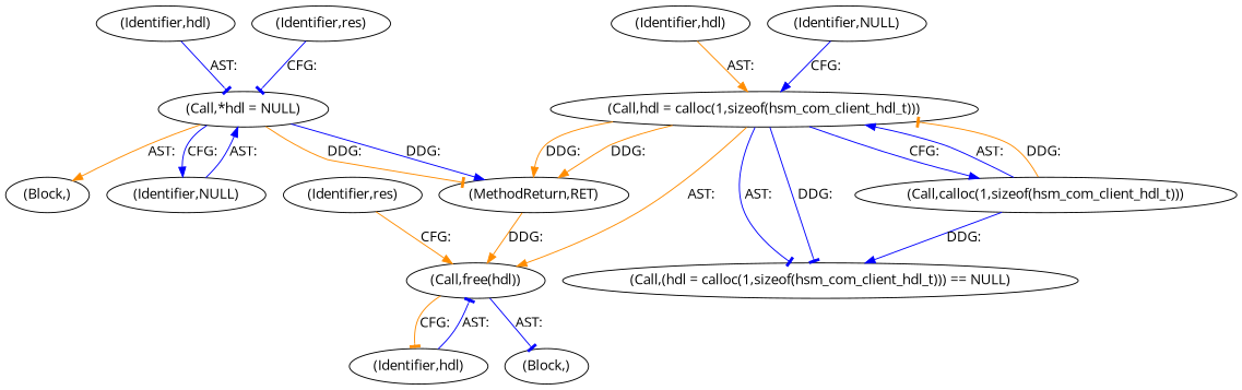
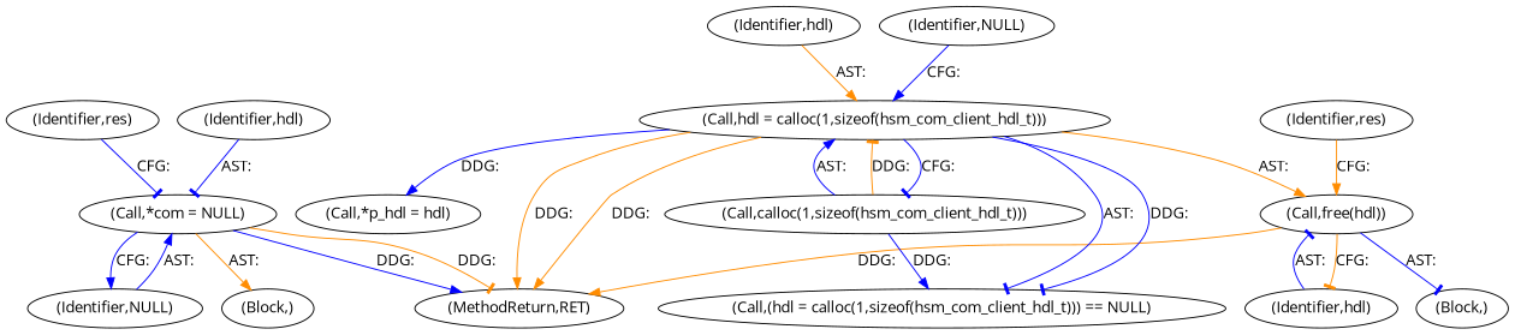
  digraph {
    fontname="Open Sans"
    node [fontname="Open Sans"]
    edge [arrowhead=normal color=blue fontname="Open Sans"]
    n1 [label="(Call,free(hdl))"]
    n2 [label="(Identifier,hdl)"]
    n3 [label="(Block,)"]
    n4 [label="(MethodReturn,RET)"]
-   n5 [label="(Call,*hdl = NULL)"]
+   n5 [label="(Call,*com = NULL)"]
    n6 [label="(Block,)"]
    n7 [label="(Identifier,NULL)"]
    n8 [label="(Call,hdl = calloc(1,sizeof(hsm_com_client_hdl_t)))"]
    n9 [label="(Call,calloc(1,sizeof(hsm_com_client_hdl_t)))"]
    n10 [label="(Call,(hdl = calloc(1,sizeof(hsm_com_client_hdl_t))) == NULL)"]
+   n11 [label="(Call,*p_hdl = hdl)"]
    n12 [label="(Identifier,hdl)"]
    n13 [label="(Identifier,res)"]
    n14 [label="(Identifier,hdl)"]
    n15 [label="(Identifier,NULL)"]
    n16 [label="(Identifier,res)"]
    n1 -> n2 [arrowhead=tee color=darkorange label="CFG: "]
    n1 -> n3 [arrowhead=tee label="AST: "]
-   n4 -> n1 [color=darkorange label="DDG: "]
+   n1 -> n4 [color=darkorange label="DDG: "]
    n2 -> n1 [arrowhead=tee label="AST: "]
    n5 -> n4 [label="DDG: "]
    n5 -> n4 [arrowhead=tee color=darkorange label="DDG: "]
    n5 -> n6 [color=darkorange label="AST: "]
    n5 -> n7 [label="CFG: "]
    n7 -> n5 [label="AST: "]
    n8 -> n1 [color=darkorange label="AST: "]
    n8 -> n4 [color=darkorange label="DDG: "]
    n8 -> n4 [color=darkorange label="DDG: "]
-   n8 -> n9 [label="CFG: "]
+   n8 -> n9 [arrowhead=tee label="CFG: "]
    n8 -> n10 [arrowhead=tee label="AST: "]
    n8 -> n10 [arrowhead=tee label="DDG: "]
+   n8 -> n11 [label="DDG: "]
    n9 -> n8 [label="AST: "]
    n9 -> n8 [arrowhead=tee color=darkorange label="DDG: "]
    n9 -> n10 [label="DDG: "]
    n12 -> n8 [color=darkorange label="AST: "]
    n13 -> n1 [color=darkorange label="CFG: "]
    n14 -> n5 [arrowhead=tee label="AST: "]
    n15 -> n8 [label="CFG: "]
    n16 -> n5 [arrowhead=tee label="CFG: "]
  }
